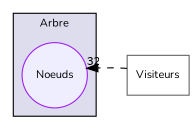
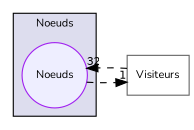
  digraph {
    compound=true
    rankdir=LR
    fontname=Nunito
    node [fontname=Nunito fontsize=10]
    edge [labeldistance=1.5 labelfontname=Helvetica labelfontsize=10 style=dashed fontname=Nunito]
    n1 [fillcolor="#eeeeff" label=Noeuds pencolor=black shape=circle style=filled color=purple]
    n2 [label=Visiteurs shape=box color=gray40]
    subgraph cluster_1 {
      bgcolor="#ddddee"
      fontsize=10
-     label=Arbre
+     label=Noeuds
      pencolor=black
      n1
    }
+   n1 -> n2 [headlabel=1]
    n2 -> n1 [headlabel=32]
  }
